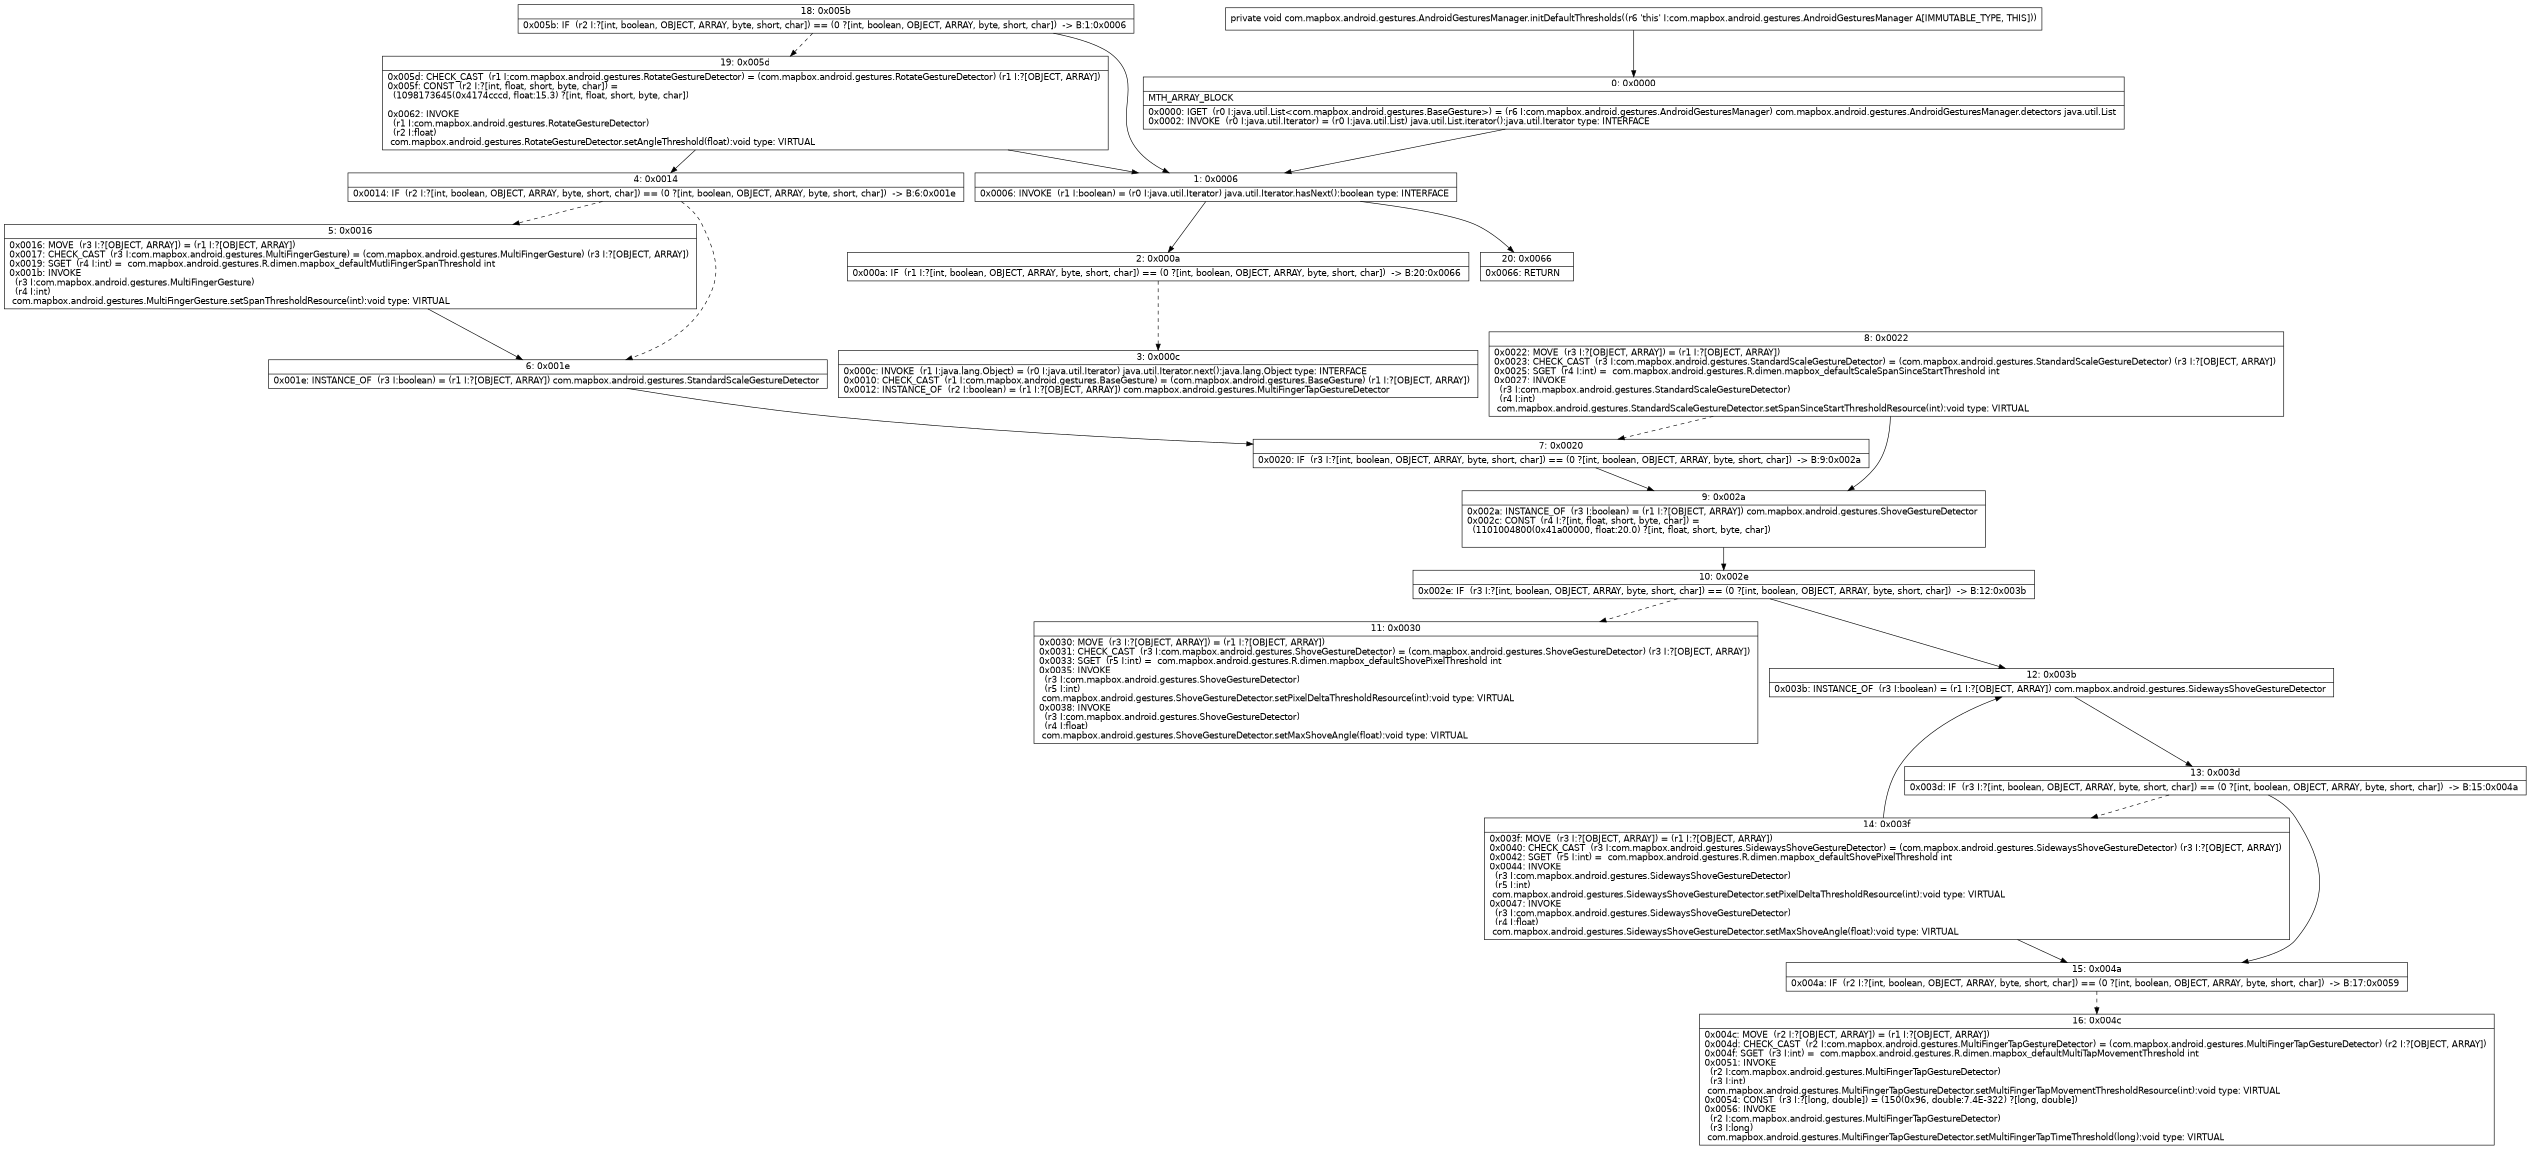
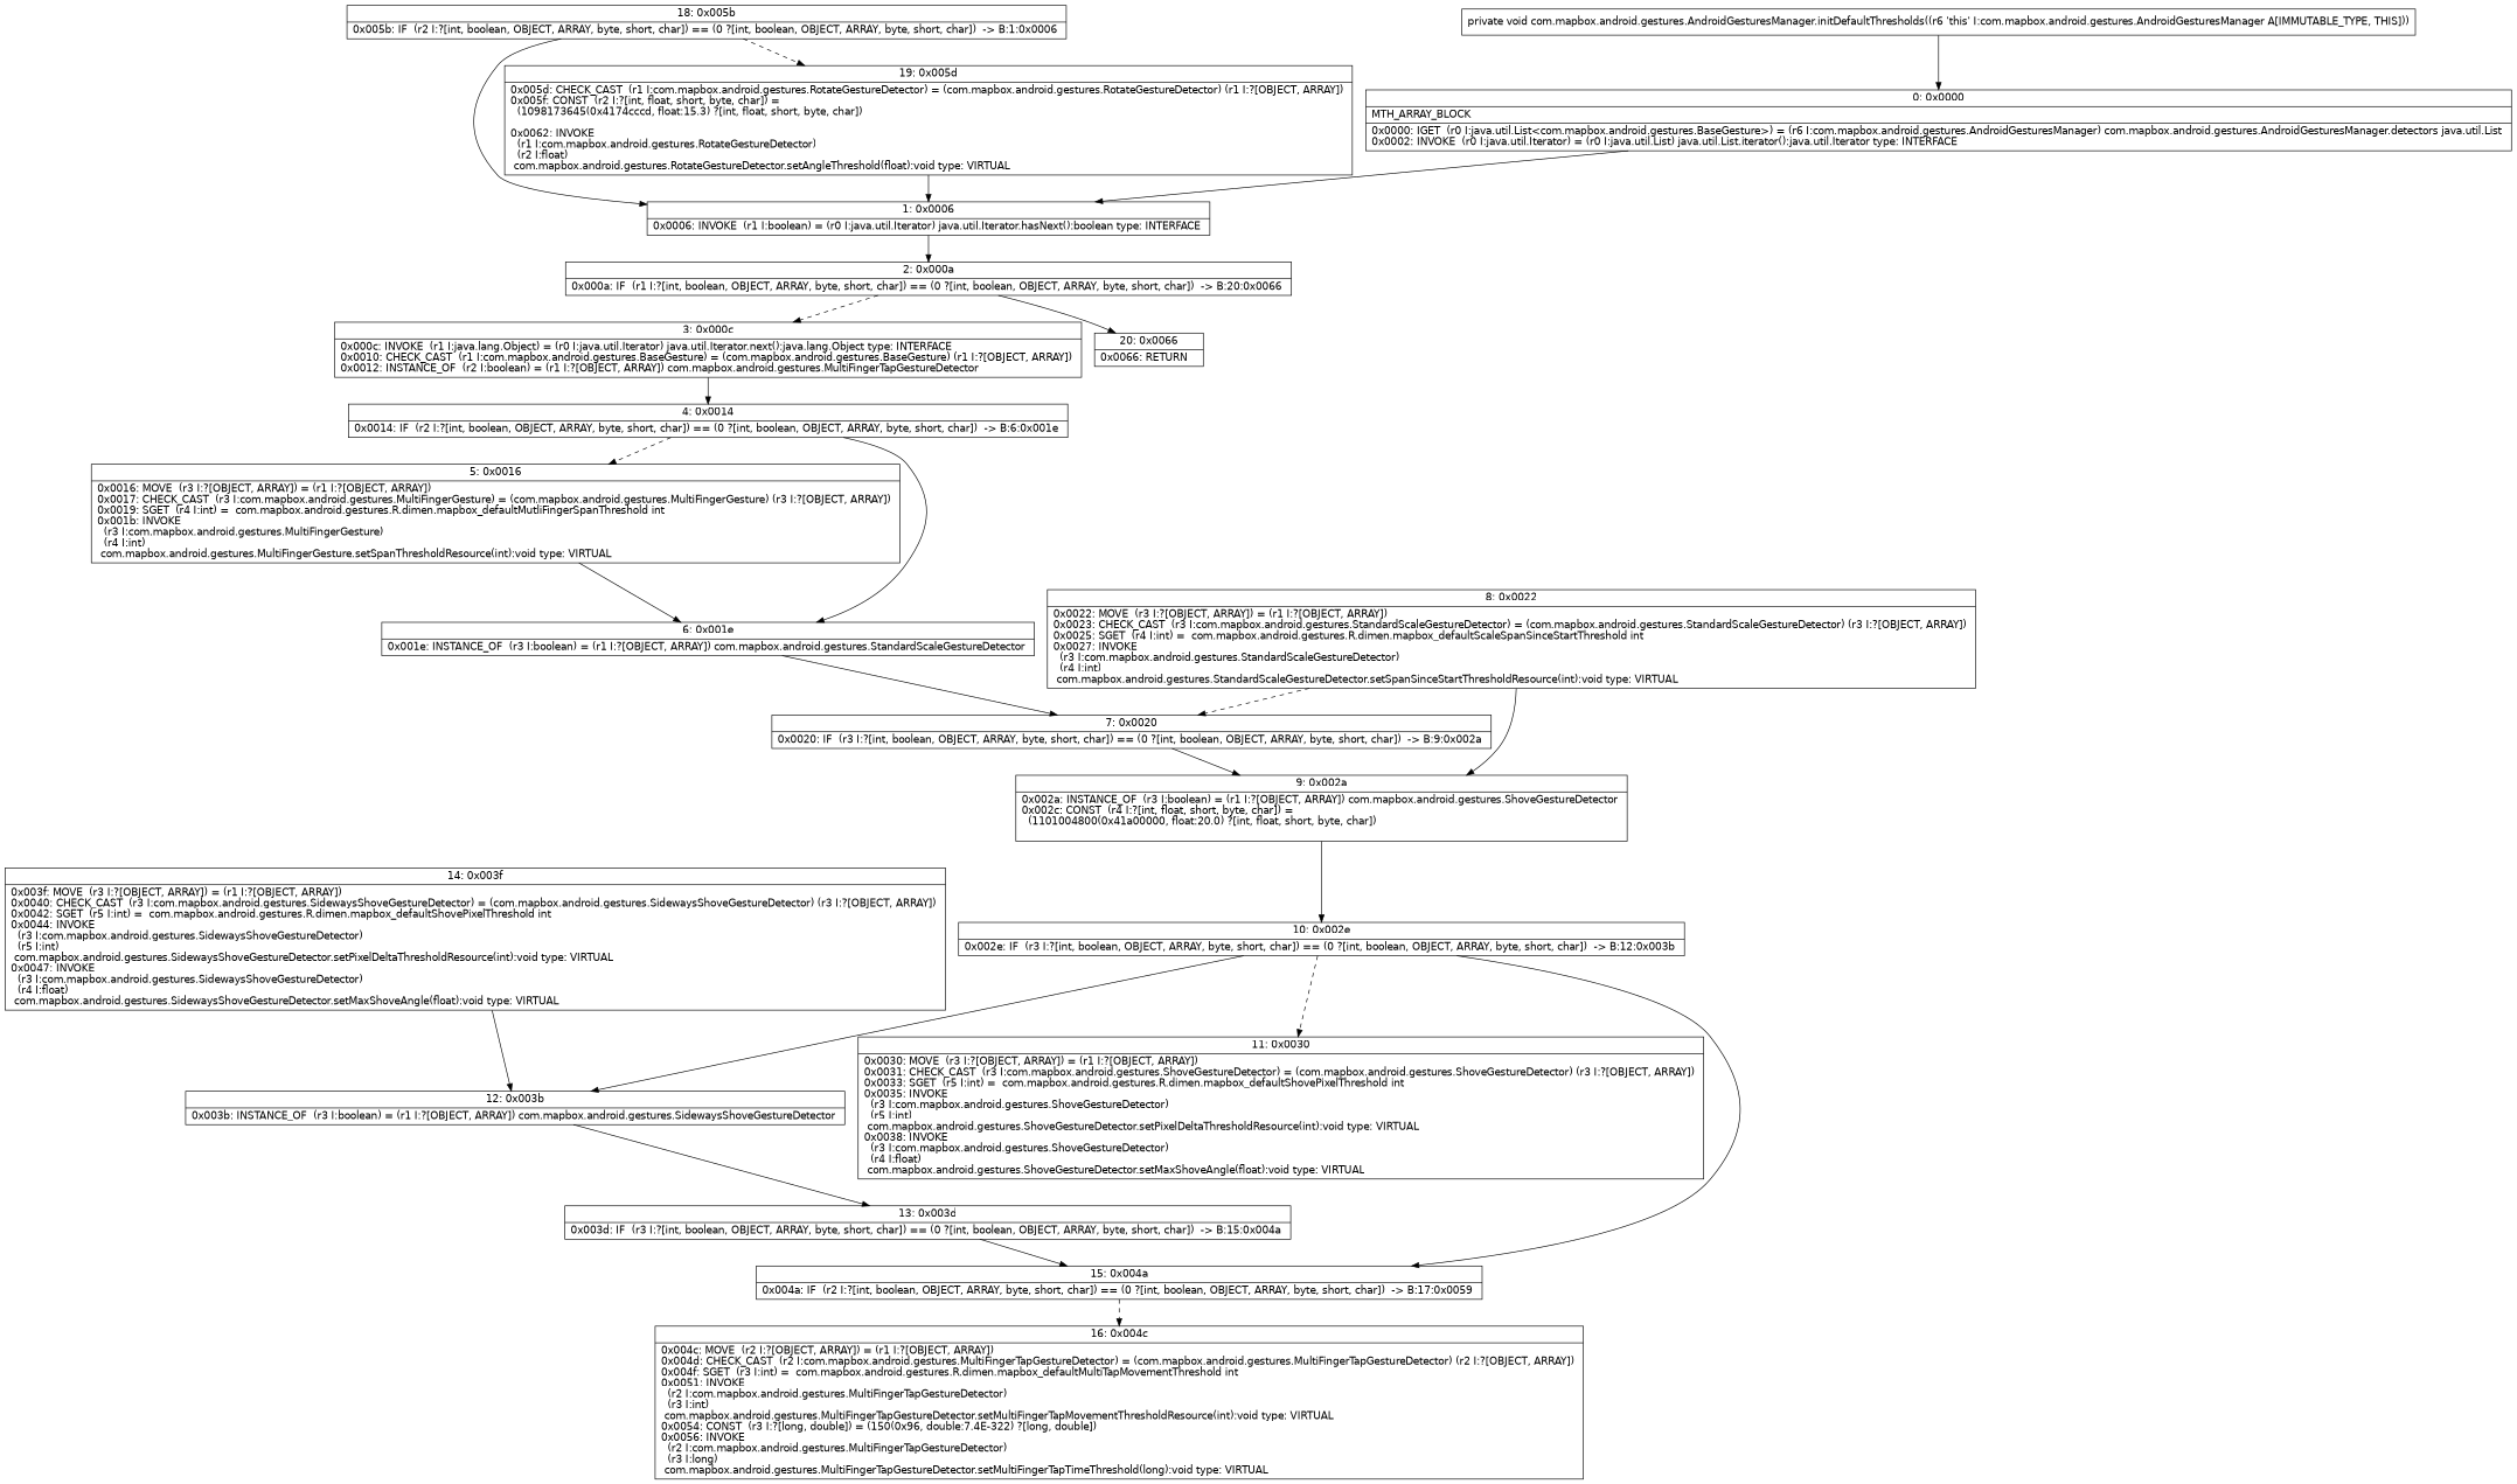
  digraph {
    fontname="DejaVu Sans"
    node [fontname="DejaVu Sans" shape=record]
    edge [fontname="DejaVu Sans"]
    n1 [label="{0\:\ 0x0000|MTH_ARRAY_BLOCK\l|0x0000: IGET  (r0 I:java.util.List\<com.mapbox.android.gestures.BaseGesture\>) = (r6 I:com.mapbox.android.gestures.AndroidGesturesManager) com.mapbox.android.gestures.AndroidGesturesManager.detectors java.util.List \l0x0002: INVOKE  (r0 I:java.util.Iterator) = (r0 I:java.util.List) java.util.List.iterator():java.util.Iterator type: INTERFACE \l}"]
    n2 [label="{1\:\ 0x0006|0x0006: INVOKE  (r1 I:boolean) = (r0 I:java.util.Iterator) java.util.Iterator.hasNext():boolean type: INTERFACE \l}"]
    n3 [label="{2\:\ 0x000a|0x000a: IF  (r1 I:?[int, boolean, OBJECT, ARRAY, byte, short, char]) == (0 ?[int, boolean, OBJECT, ARRAY, byte, short, char])  \-\> B:20:0x0066 \l}"]
    n4 [label="{3\:\ 0x000c|0x000c: INVOKE  (r1 I:java.lang.Object) = (r0 I:java.util.Iterator) java.util.Iterator.next():java.lang.Object type: INTERFACE \l0x0010: CHECK_CAST  (r1 I:com.mapbox.android.gestures.BaseGesture) = (com.mapbox.android.gestures.BaseGesture) (r1 I:?[OBJECT, ARRAY]) \l0x0012: INSTANCE_OF  (r2 I:boolean) = (r1 I:?[OBJECT, ARRAY]) com.mapbox.android.gestures.MultiFingerTapGestureDetector \l}"]
    n5 [label="{20\:\ 0x0066|0x0066: RETURN   \l}"]
    n6 [label="{4\:\ 0x0014|0x0014: IF  (r2 I:?[int, boolean, OBJECT, ARRAY, byte, short, char]) == (0 ?[int, boolean, OBJECT, ARRAY, byte, short, char])  \-\> B:6:0x001e \l}"]
    n7 [label="{5\:\ 0x0016|0x0016: MOVE  (r3 I:?[OBJECT, ARRAY]) = (r1 I:?[OBJECT, ARRAY]) \l0x0017: CHECK_CAST  (r3 I:com.mapbox.android.gestures.MultiFingerGesture) = (com.mapbox.android.gestures.MultiFingerGesture) (r3 I:?[OBJECT, ARRAY]) \l0x0019: SGET  (r4 I:int) =  com.mapbox.android.gestures.R.dimen.mapbox_defaultMutliFingerSpanThreshold int \l0x001b: INVOKE  \l  (r3 I:com.mapbox.android.gestures.MultiFingerGesture)\l  (r4 I:int)\l com.mapbox.android.gestures.MultiFingerGesture.setSpanThresholdResource(int):void type: VIRTUAL \l}"]
    n8 [label="{6\:\ 0x001e|0x001e: INSTANCE_OF  (r3 I:boolean) = (r1 I:?[OBJECT, ARRAY]) com.mapbox.android.gestures.StandardScaleGestureDetector \l}"]
    n9 [label="{7\:\ 0x0020|0x0020: IF  (r3 I:?[int, boolean, OBJECT, ARRAY, byte, short, char]) == (0 ?[int, boolean, OBJECT, ARRAY, byte, short, char])  \-\> B:9:0x002a \l}"]
    n10 [label="{9\:\ 0x002a|0x002a: INSTANCE_OF  (r3 I:boolean) = (r1 I:?[OBJECT, ARRAY]) com.mapbox.android.gestures.ShoveGestureDetector \l0x002c: CONST  (r4 I:?[int, float, short, byte, char]) = \l  (1101004800(0x41a00000, float:20.0) ?[int, float, short, byte, char])\l \l}"]
    n11 [label="{8\:\ 0x0022|0x0022: MOVE  (r3 I:?[OBJECT, ARRAY]) = (r1 I:?[OBJECT, ARRAY]) \l0x0023: CHECK_CAST  (r3 I:com.mapbox.android.gestures.StandardScaleGestureDetector) = (com.mapbox.android.gestures.StandardScaleGestureDetector) (r3 I:?[OBJECT, ARRAY]) \l0x0025: SGET  (r4 I:int) =  com.mapbox.android.gestures.R.dimen.mapbox_defaultScaleSpanSinceStartThreshold int \l0x0027: INVOKE  \l  (r3 I:com.mapbox.android.gestures.StandardScaleGestureDetector)\l  (r4 I:int)\l com.mapbox.android.gestures.StandardScaleGestureDetector.setSpanSinceStartThresholdResource(int):void type: VIRTUAL \l}"]
    n12 [label="{10\:\ 0x002e|0x002e: IF  (r3 I:?[int, boolean, OBJECT, ARRAY, byte, short, char]) == (0 ?[int, boolean, OBJECT, ARRAY, byte, short, char])  \-\> B:12:0x003b \l}"]
    n13 [label="{11\:\ 0x0030|0x0030: MOVE  (r3 I:?[OBJECT, ARRAY]) = (r1 I:?[OBJECT, ARRAY]) \l0x0031: CHECK_CAST  (r3 I:com.mapbox.android.gestures.ShoveGestureDetector) = (com.mapbox.android.gestures.ShoveGestureDetector) (r3 I:?[OBJECT, ARRAY]) \l0x0033: SGET  (r5 I:int) =  com.mapbox.android.gestures.R.dimen.mapbox_defaultShovePixelThreshold int \l0x0035: INVOKE  \l  (r3 I:com.mapbox.android.gestures.ShoveGestureDetector)\l  (r5 I:int)\l com.mapbox.android.gestures.ShoveGestureDetector.setPixelDeltaThresholdResource(int):void type: VIRTUAL \l0x0038: INVOKE  \l  (r3 I:com.mapbox.android.gestures.ShoveGestureDetector)\l  (r4 I:float)\l com.mapbox.android.gestures.ShoveGestureDetector.setMaxShoveAngle(float):void type: VIRTUAL \l}"]
    n14 [label="{12\:\ 0x003b|0x003b: INSTANCE_OF  (r3 I:boolean) = (r1 I:?[OBJECT, ARRAY]) com.mapbox.android.gestures.SidewaysShoveGestureDetector \l}"]
    n15 [label="{13\:\ 0x003d|0x003d: IF  (r3 I:?[int, boolean, OBJECT, ARRAY, byte, short, char]) == (0 ?[int, boolean, OBJECT, ARRAY, byte, short, char])  \-\> B:15:0x004a \l}"]
    n16 [label="{14\:\ 0x003f|0x003f: MOVE  (r3 I:?[OBJECT, ARRAY]) = (r1 I:?[OBJECT, ARRAY]) \l0x0040: CHECK_CAST  (r3 I:com.mapbox.android.gestures.SidewaysShoveGestureDetector) = (com.mapbox.android.gestures.SidewaysShoveGestureDetector) (r3 I:?[OBJECT, ARRAY]) \l0x0042: SGET  (r5 I:int) =  com.mapbox.android.gestures.R.dimen.mapbox_defaultShovePixelThreshold int \l0x0044: INVOKE  \l  (r3 I:com.mapbox.android.gestures.SidewaysShoveGestureDetector)\l  (r5 I:int)\l com.mapbox.android.gestures.SidewaysShoveGestureDetector.setPixelDeltaThresholdResource(int):void type: VIRTUAL \l0x0047: INVOKE  \l  (r3 I:com.mapbox.android.gestures.SidewaysShoveGestureDetector)\l  (r4 I:float)\l com.mapbox.android.gestures.SidewaysShoveGestureDetector.setMaxShoveAngle(float):void type: VIRTUAL \l}"]
    n17 [label="{15\:\ 0x004a|0x004a: IF  (r2 I:?[int, boolean, OBJECT, ARRAY, byte, short, char]) == (0 ?[int, boolean, OBJECT, ARRAY, byte, short, char])  \-\> B:17:0x0059 \l}"]
    n18 [label="{16\:\ 0x004c|0x004c: MOVE  (r2 I:?[OBJECT, ARRAY]) = (r1 I:?[OBJECT, ARRAY]) \l0x004d: CHECK_CAST  (r2 I:com.mapbox.android.gestures.MultiFingerTapGestureDetector) = (com.mapbox.android.gestures.MultiFingerTapGestureDetector) (r2 I:?[OBJECT, ARRAY]) \l0x004f: SGET  (r3 I:int) =  com.mapbox.android.gestures.R.dimen.mapbox_defaultMultiTapMovementThreshold int \l0x0051: INVOKE  \l  (r2 I:com.mapbox.android.gestures.MultiFingerTapGestureDetector)\l  (r3 I:int)\l com.mapbox.android.gestures.MultiFingerTapGestureDetector.setMultiFingerTapMovementThresholdResource(int):void type: VIRTUAL \l0x0054: CONST  (r3 I:?[long, double]) = (150(0x96, double:7.4E\-322) ?[long, double]) \l0x0056: INVOKE  \l  (r2 I:com.mapbox.android.gestures.MultiFingerTapGestureDetector)\l  (r3 I:long)\l com.mapbox.android.gestures.MultiFingerTapGestureDetector.setMultiFingerTapTimeThreshold(long):void type: VIRTUAL \l}"]
    n19 [label="{18\:\ 0x005b|0x005b: IF  (r2 I:?[int, boolean, OBJECT, ARRAY, byte, short, char]) == (0 ?[int, boolean, OBJECT, ARRAY, byte, short, char])  \-\> B:1:0x0006 \l}"]
    n20 [label="{19\:\ 0x005d|0x005d: CHECK_CAST  (r1 I:com.mapbox.android.gestures.RotateGestureDetector) = (com.mapbox.android.gestures.RotateGestureDetector) (r1 I:?[OBJECT, ARRAY]) \l0x005f: CONST  (r2 I:?[int, float, short, byte, char]) = \l  (1098173645(0x4174cccd, float:15.3) ?[int, float, short, byte, char])\l \l0x0062: INVOKE  \l  (r1 I:com.mapbox.android.gestures.RotateGestureDetector)\l  (r2 I:float)\l com.mapbox.android.gestures.RotateGestureDetector.setAngleThreshold(float):void type: VIRTUAL \l}"]
    n21 [label="{private void com.mapbox.android.gestures.AndroidGesturesManager.initDefaultThresholds((r6 'this' I:com.mapbox.android.gestures.AndroidGesturesManager A[IMMUTABLE_TYPE, THIS])) }"]
    n1 -> n2
    n2 -> n3
    n3 -> n4 [style=dashed]
-   n2 -> n5
-   n20 -> n6
+   n3 -> n5
+   n4 -> n6
    n6 -> n7 [style=dashed]
-   n6 -> n8 [style=dashed]
+   n6 -> n8
    n7 -> n8
    n8 -> n9
    n9 -> n10
    n10 -> n12
    n11 -> n9 [style=dashed]
    n11 -> n10
    n12 -> n13 [style=dashed]
    n12 -> n14
    n14 -> n15
-   n15 -> n16 [style=dashed]
    n15 -> n17
    n16 -> n14
-   n16 -> n17
+   n12 -> n17
    n17 -> n18 [style=dashed]
    n19 -> n2
    n19 -> n20 [style=dashed]
    n20 -> n2
    n21 -> n1
  }
